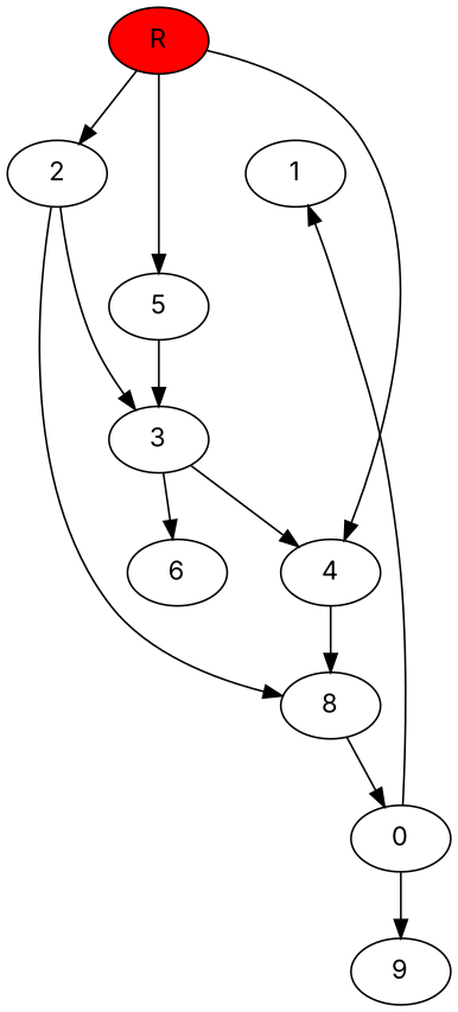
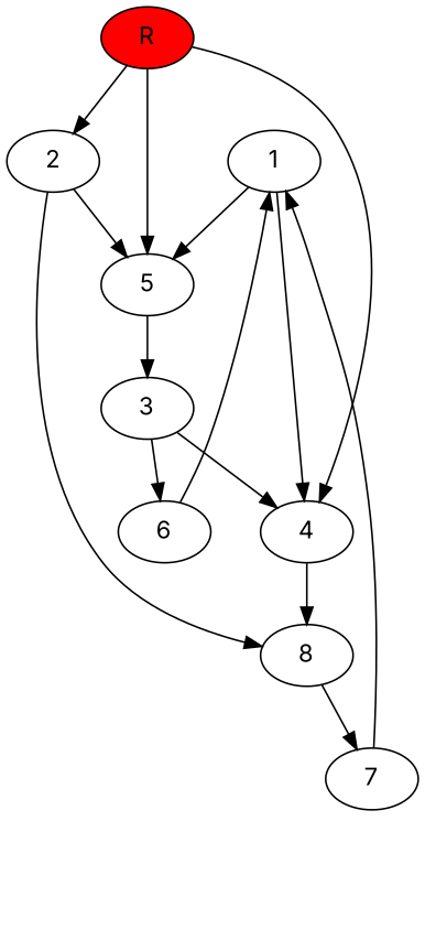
  digraph {
    fontname=Inter
    node [fontname=Inter]
    edge [fontname=Inter]
    1
    4
    5
    2
    3
    8
    6
-   7 [label=0]
-   9
+   7
    R [fillcolor="#ff0000" style=filled]
+   1 -> 4
+   1 -> 5
    4 -> 8
    5 -> 3
-   2 -> 3
+   2 -> 5
    2 -> 8
    3 -> 4
    3 -> 6
    8 -> 7
+   6 -> 1
    7 -> 1
-   7 -> 9
    R -> 4
    R -> 5
    R -> 2
  }
